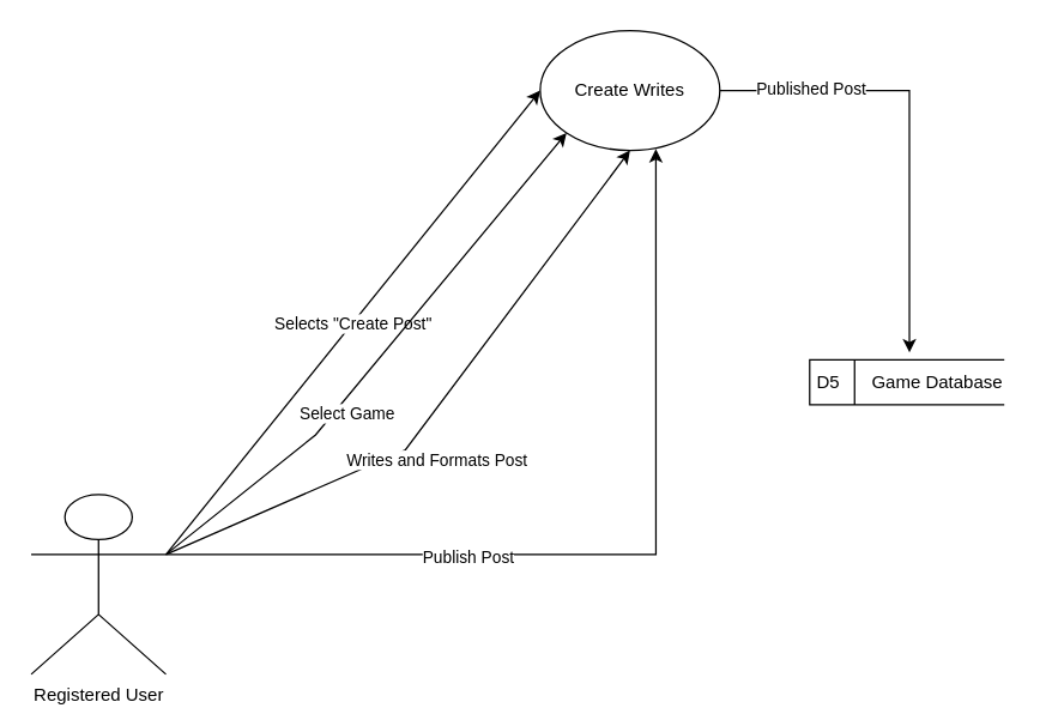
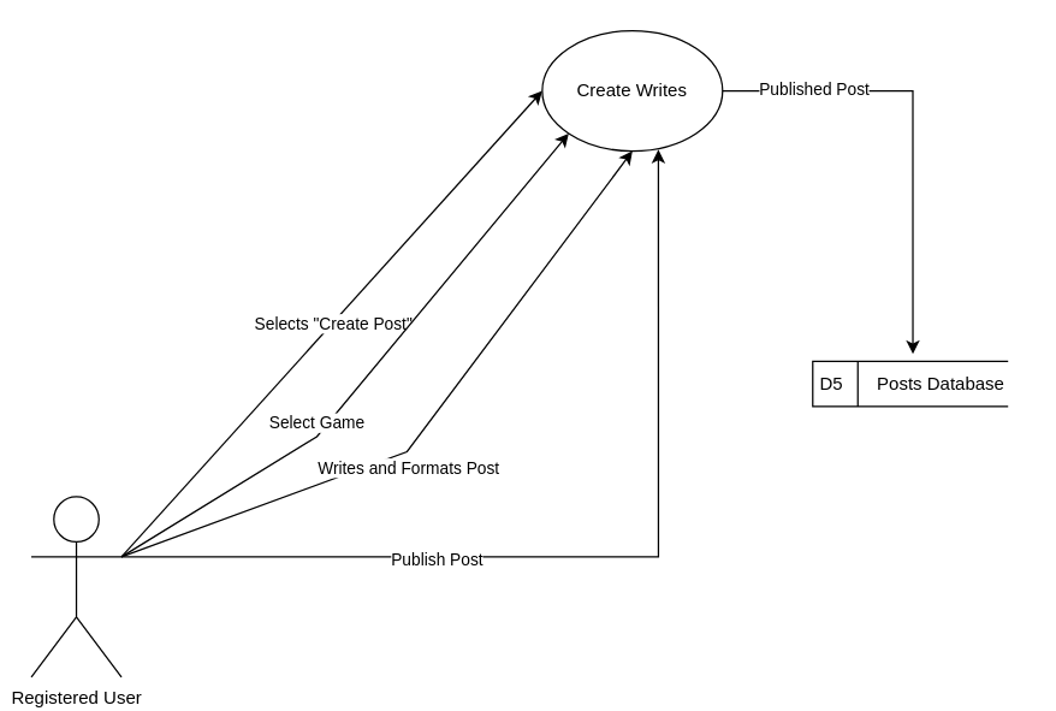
  <mxCell id="0" />
  <mxCell id="1" parent="0" />
  <mxCell id="2" style="rounded=0;orthogonalLoop=1;jettySize=auto;html=1;exitX=1;exitY=0.333;exitDx=0;exitDy=0;exitPerimeter=0;entryX=0;entryY=0.5;entryDx=0;entryDy=0;" edge="1" parent="1" source="8" target="9"><mxGeometry relative="1" as="geometry" /></mxCell>
  <mxCell id="3" value="Selects &quot;Create Post&quot;" style="edgeLabel;html=1;align=center;verticalAlign=middle;resizable=0;points=[];" vertex="1" connectable="0" parent="2"><mxGeometry x="0.0" relative="1" as="geometry"><mxPoint as="offset" /></mxGeometry></mxCell>
  <mxCell id="4" style="rounded=0;orthogonalLoop=1;jettySize=auto;html=1;exitX=1;exitY=0.333;exitDx=0;exitDy=0;exitPerimeter=0;entryX=0;entryY=1;entryDx=0;entryDy=0;" edge="1" parent="1" source="8" target="9"><mxGeometry relative="1" as="geometry"><Array as="points"><mxPoint x="210" y="290" /></Array></mxGeometry></mxCell>
  <mxCell id="5" value="Select Game" style="edgeLabel;html=1;align=center;verticalAlign=middle;resizable=0;points=[];" vertex="1" connectable="0" parent="4"><mxGeometry x="-0.63" relative="1" as="geometry"><mxPoint x="64" y="-49" as="offset" /></mxGeometry></mxCell>
  <mxCell id="6" style="rounded=0;orthogonalLoop=1;jettySize=auto;html=1;exitX=1;exitY=0.333;exitDx=0;exitDy=0;exitPerimeter=0;entryX=0.5;entryY=1;entryDx=0;entryDy=0;" edge="1" parent="1" source="8" target="9"><mxGeometry relative="1" as="geometry"><mxPoint x="410" y="110" as="targetPoint" /><Array as="points"><mxPoint x="270" y="300" /></Array></mxGeometry></mxCell>
  <mxCell id="7" value="Writes and Formats Post" style="edgeLabel;html=1;align=center;verticalAlign=middle;resizable=0;points=[];" vertex="1" connectable="0" parent="6"><mxGeometry x="-0.449" y="4" relative="1" as="geometry"><mxPoint x="75" y="-13" as="offset" /></mxGeometry></mxCell>
- <mxCell id="8" value="Registered User" style="shape=umlActor;verticalLabelPosition=bottom;verticalAlign=top;html=1;outlineConnect=0;" vertex="1" parent="1"><mxGeometry x="20" y="330" width="90" height="120" as="geometry" /></mxCell>
+ <mxCell id="8" value="Registered User" style="shape=umlActor;verticalLabelPosition=bottom;verticalAlign=top;html=1;outlineConnect=0;" vertex="1" parent="1"><mxGeometry x="20" y="330" width="60" height="120" as="geometry" /></mxCell>
  <mxCell id="9" value="Create Writes" style="ellipse;whiteSpace=wrap;html=1;" vertex="1" parent="1"><mxGeometry x="360" y="20" width="120" height="80" as="geometry" /></mxCell>
  <mxCell id="10" style="edgeStyle=orthogonalEdgeStyle;rounded=0;orthogonalLoop=1;jettySize=auto;html=1;exitX=1;exitY=0.333;exitDx=0;exitDy=0;exitPerimeter=0;entryX=0.644;entryY=0.988;entryDx=0;entryDy=0;entryPerimeter=0;" edge="1" parent="1" source="8" target="9"><mxGeometry relative="1" as="geometry" /></mxCell>
  <mxCell id="11" value="Publish Post" style="edgeLabel;html=1;align=center;verticalAlign=middle;resizable=0;points=[];" vertex="1" connectable="0" parent="10"><mxGeometry x="-0.44" y="-2" relative="1" as="geometry"><mxPoint x="34" as="offset" /></mxGeometry></mxCell>
  <mxCell id="12" value="D5" style="html=1;dashed=0;whiteSpace=wrap;shape=mxgraph.dfd.dataStoreID;align=left;spacingLeft=3;points=[[0,0],[0.5,0],[1,0],[0,0.5],[1,0.5],[0,1],[0.5,1],[1,1]];" vertex="1" parent="1"><mxGeometry x="540" y="240" width="130" height="30" as="geometry" /></mxCell>
- <mxCell id="13" value="Game Database" style="text;html=1;align=center;verticalAlign=middle;resizable=0;points=[];autosize=1;strokeColor=none;fillColor=none;" vertex="1" parent="1"><mxGeometry x="570" y="240" width="110" height="30" as="geometry" /></mxCell>
+ <mxCell id="13" value="Posts Database" style="text;html=1;align=center;verticalAlign=middle;resizable=0;points=[];autosize=1;strokeColor=none;fillColor=none;" vertex="1" parent="1"><mxGeometry x="570" y="240" width="110" height="30" as="geometry" /></mxCell>
  <mxCell id="14" style="edgeStyle=orthogonalEdgeStyle;rounded=0;orthogonalLoop=1;jettySize=auto;html=1;exitX=1;exitY=0.5;exitDx=0;exitDy=0;entryX=0.333;entryY=-0.167;entryDx=0;entryDy=0;entryPerimeter=0;" edge="1" parent="1" source="9" target="13"><mxGeometry relative="1" as="geometry" /></mxCell>
  <mxCell id="15" value="Published Post" style="edgeLabel;html=1;align=center;verticalAlign=middle;resizable=0;points=[];" vertex="1" connectable="0" parent="14"><mxGeometry x="-0.602" y="2" relative="1" as="geometry"><mxPoint as="offset" /></mxGeometry></mxCell>
